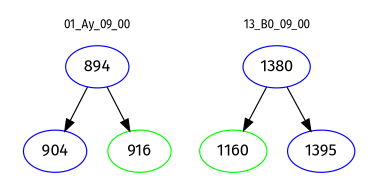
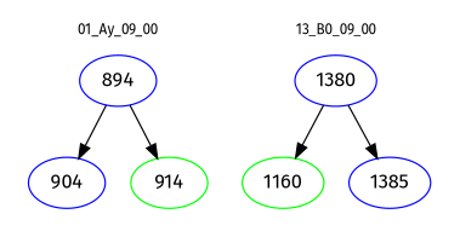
  digraph {
    fontname="Fira Sans"
    node [color=blue fontname="Fira Sans"]
    edge [color=black fontname="Fira Sans"]
    n1 [label=894]
    n2 [label=904]
-   n3 [color=green label=916]
+   n3 [color=green label=914]
    n4 [label=1380]
    n5 [color=green label=1160]
-   n6 [label=1395]
+   n6 [label=1385]
    subgraph cluster_1 {
      color=white
      fontsize=10
      label="01_Ay_09_00"
      n1
      n2
      n3
    }
    subgraph cluster_2 {
      color=white
      fontsize=10
      label="13_B0_09_00"
      n4
      n5
      n6
    }
    n1 -> n2
    n1 -> n3
    n4 -> n5
    n4 -> n6
  }
